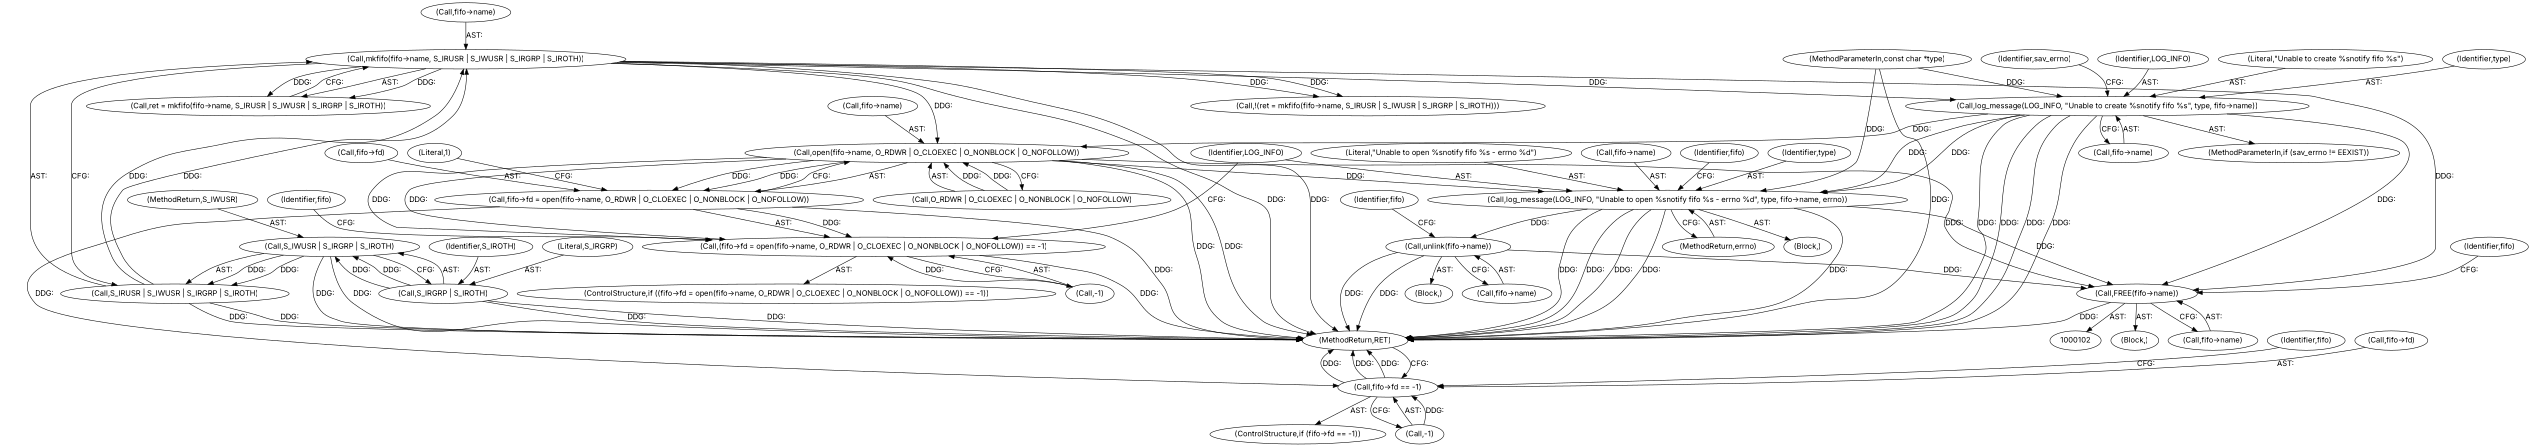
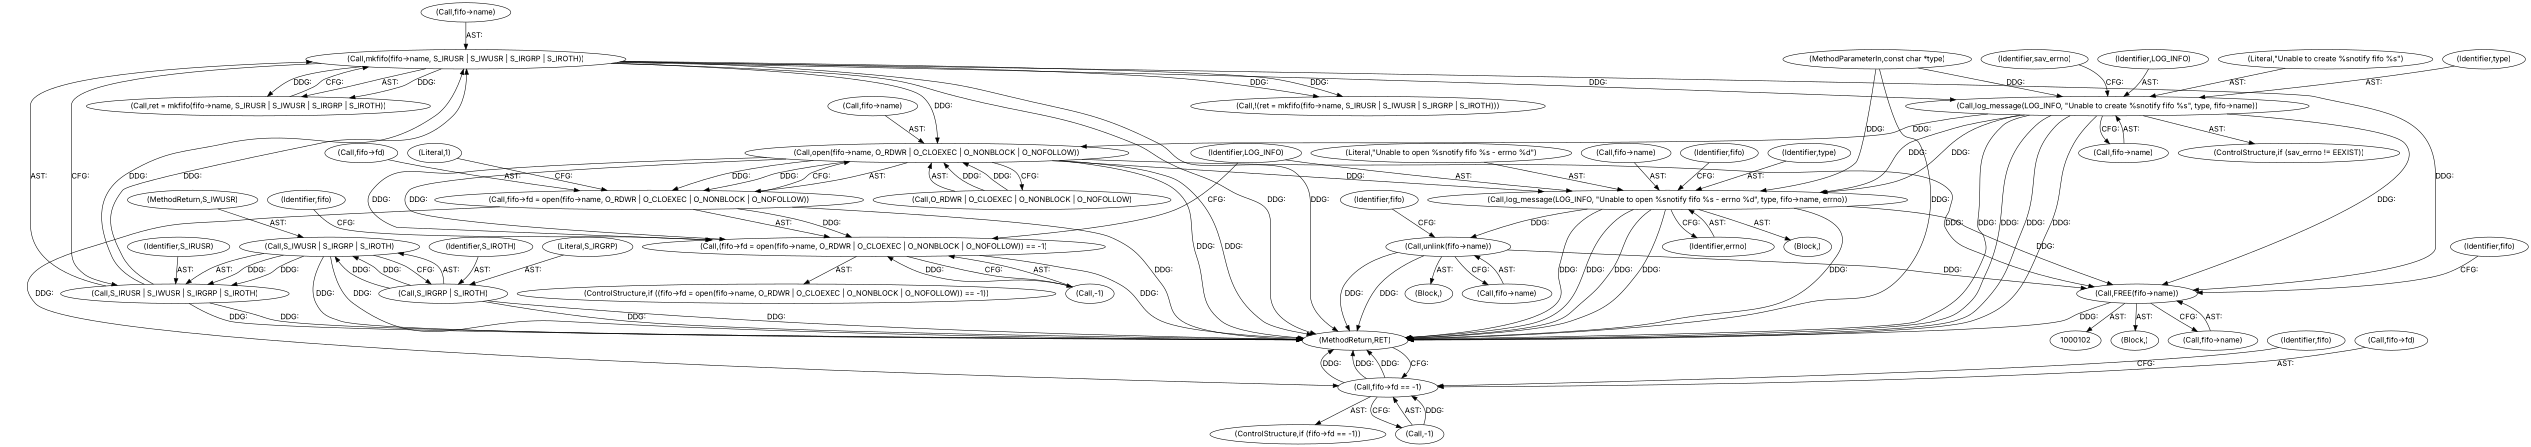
  digraph {
    fontname=Inter
    node [fontname=Inter]
    edge [fontname=Inter]
    n1 [label="(Call,log_message(LOG_INFO, \"Unable to create %snotify fifo %s\", type, fifo->name))"]
    n2 [label="(Call,open(fifo->name, O_RDWR | O_CLOEXEC | O_NONBLOCK | O_NOFOLLOW))"]
    n3 [label="(Call,log_message(LOG_INFO, \"Unable to open %snotify fifo %s - errno %d\", type, fifo->name, errno))"]
    n4 [label="(Call,FREE(fifo->name))"]
    n5 [label="(Call,fifo->name)"]
    n6 [label="(MethodReturn,RET)"]
-   n7 [label="(MethodParameterIn,if (sav_errno != EEXIST))"]
+   n7 [label="(ControlStructure,if (sav_errno != EEXIST))"]
    n8 [label="(Call,(fifo->fd = open(fifo->name, O_RDWR | O_CLOEXEC | O_NONBLOCK | O_NOFOLLOW)) == -1)"]
    n9 [label="(Call,fifo->fd = open(fifo->name, O_RDWR | O_CLOEXEC | O_NONBLOCK | O_NOFOLLOW))"]
    n10 [label="(Call,O_RDWR | O_CLOEXEC | O_NONBLOCK | O_NOFOLLOW)"]
    n11 [label="(Call,unlink(fifo->name))"]
    n12 [label="(Block,)"]
-   n13 [label="(MethodReturn,errno)"]
+   n13 [label="(Identifier,errno)"]
    1000102
    n15 [label="(Block,)"]
    n16 [label="(Call,fifo->name)"]
    n17 [label="(Call,fifo->fd == -1)"]
    n18 [label="(MethodParameterIn,const char *type)"]
    n19 [label="(Call,mkfifo(fifo->name, S_IRUSR | S_IWUSR | S_IRGRP | S_IROTH))"]
    n20 [label="(Call,S_IRUSR | S_IWUSR | S_IRGRP | S_IROTH)"]
    n21 [label="(Call,ret = mkfifo(fifo->name, S_IRUSR | S_IWUSR | S_IRGRP | S_IROTH))"]
    n22 [label="(Call,!(ret = mkfifo(fifo->name, S_IRUSR | S_IWUSR | S_IRGRP | S_IROTH)))"]
    n23 [label="(Call,S_IWUSR | S_IRGRP | S_IROTH)"]
    n24 [label="(Call,S_IRGRP | S_IROTH)"]
    n25 [label="(Identifier,S_IROTH)"]
    n26 [label="(Call,-1)"]
    n27 [label="(ControlStructure,if ((fifo->fd = open(fifo->name, O_RDWR | O_CLOEXEC | O_NONBLOCK | O_NOFOLLOW)) == -1))"]
    n28 [label="(ControlStructure,if (fifo->fd == -1))"]
    n29 [label="(Call,-1)"]
    n30 [label="(Call,fifo->name)"]
    n31 [label="(Block,)"]
    n32 [label="(Literal,\"Unable to open %snotify fifo %s - errno %d\")"]
+   n33 [label="(Identifier,S_IRUSR)"]
    n34 [label="(Identifier,fifo)"]
    n35 [label="(Call,fifo->name)"]
    n36 [label="(Identifier,fifo)"]
    n37 [label="(Identifier,LOG_INFO)"]
    n38 [label="(Literal,\"Unable to create %snotify fifo %s\")"]
    n39 [label="(Call,fifo->name)"]
    n40 [label="(MethodReturn,S_IWUSR)"]
    n41 [label="(Identifier,fifo)"]
    n42 [label="(Call,fifo->fd)"]
    n43 [label="(Literal,1)"]
    n44 [label="(Identifier,fifo)"]
    n45 [label="(Call,fifo->name)"]
    n46 [label="(Identifier,type)"]
    n47 [label="(Identifier,LOG_INFO)"]
    n48 [label="(Identifier,type)"]
    n49 [label="(Identifier,sav_errno)"]
    n50 [label="(Call,fifo->fd)"]
    n51 [label="(Literal,S_IRGRP)"]
    n52 [label="(Identifier,fifo)"]
    n1 -> n2 [label="DDG: "]
    n1 -> n3 [label="DDG: "]
    n1 -> n3 [label="DDG: "]
    n1 -> n4 [label="DDG: "]
    n1 -> n5 [label="CFG: "]
    n1 -> n6 [label="DDG: "]
    n1 -> n6 [label="DDG: "]
    n1 -> n6 [label="DDG: "]
    n1 -> n6 [label="DDG: "]
    n1 -> n7 [label="AST: "]
    n2 -> n3 [label="DDG: "]
    n2 -> n4 [label="DDG: "]
    n2 -> n6 [label="DDG: "]
    n2 -> n6 [label="DDG: "]
    n2 -> n8 [label="DDG: "]
    n2 -> n8 [label="DDG: "]
    n2 -> n9 [label="AST: "]
    n2 -> n9 [label="DDG: "]
    n2 -> n9 [label="DDG: "]
    n2 -> n10 [label="CFG: "]
    n3 -> n4 [label="DDG: "]
    n3 -> n6 [label="DDG: "]
    n3 -> n6 [label="DDG: "]
    n3 -> n6 [label="DDG: "]
    n3 -> n6 [label="DDG: "]
    n3 -> n6 [label="DDG: "]
    n3 -> n11 [label="DDG: "]
    n3 -> n12 [label="AST: "]
    n3 -> n13 [label="CFG: "]
    n4 -> n6 [label="DDG: "]
    n4 -> 1000102 [label="AST: "]
    n4 -> n15 [label="AST: "]
    n4 -> n16 [label="CFG: "]
    n5 -> n1 [label="AST: "]
    n6 -> n17 [label="CFG: "]
    n8 -> n6 [label="DDG: "]
    n8 -> n26 [label="CFG: "]
    n8 -> n27 [label="AST: "]
    n9 -> n2 [label="CFG: "]
    n9 -> n6 [label="DDG: "]
    n9 -> n8 [label="AST: "]
    n9 -> n8 [label="DDG: "]
    n9 -> n17 [label="DDG: "]
    n10 -> n2 [label="AST: "]
    n10 -> n2 [label="DDG: "]
    n10 -> n2 [label="DDG: "]
    n11 -> n4 [label="DDG: "]
    n11 -> n6 [label="DDG: "]
    n11 -> n6 [label="DDG: "]
    n11 -> n30 [label="CFG: "]
    n11 -> n31 [label="AST: "]
    n13 -> n3 [label="AST: "]
    n16 -> n4 [label="AST: "]
    n17 -> n6 [label="DDG: "]
    n17 -> n6 [label="DDG: "]
    n17 -> n6 [label="DDG: "]
    n17 -> n28 [label="AST: "]
    n17 -> n29 [label="CFG: "]
    n18 -> n1 [label="DDG: "]
    n18 -> n3 [label="DDG: "]
    n18 -> n6 [label="DDG: "]
    n19 -> n1 [label="DDG: "]
    n19 -> n2 [label="DDG: "]
    n19 -> n4 [label="DDG: "]
    n19 -> n6 [label="DDG: "]
    n19 -> n6 [label="DDG: "]
    n19 -> n20 [label="CFG: "]
    n19 -> n21 [label="AST: "]
    n19 -> n21 [label="DDG: "]
    n19 -> n21 [label="DDG: "]
    n19 -> n22 [label="DDG: "]
    n19 -> n22 [label="DDG: "]
    n20 -> n6 [label="DDG: "]
    n20 -> n6 [label="DDG: "]
    n20 -> n19 [label="AST: "]
    n20 -> n19 [label="DDG: "]
    n20 -> n19 [label="DDG: "]
    n21 -> n19 [label="CFG: "]
    n23 -> n6 [label="DDG: "]
    n23 -> n6 [label="DDG: "]
    n23 -> n20 [label="AST: "]
    n23 -> n20 [label="DDG: "]
    n23 -> n20 [label="DDG: "]
    n23 -> n24 [label="CFG: "]
    n24 -> n6 [label="DDG: "]
    n24 -> n6 [label="DDG: "]
    n24 -> n23 [label="AST: "]
    n24 -> n23 [label="DDG: "]
    n24 -> n23 [label="DDG: "]
    n25 -> n24 [label="AST: "]
    n26 -> n8 [label="AST: "]
    n26 -> n8 [label="DDG: "]
    n29 -> n17 [label="AST: "]
    n29 -> n17 [label="DDG: "]
    n30 -> n11 [label="AST: "]
    n32 -> n3 [label="AST: "]
+   n33 -> n20 [label="AST: "]
    n34 -> n4 [label="CFG: "]
    n35 -> n2 [label="AST: "]
    n36 -> n17 [label="CFG: "]
    n37 -> n1 [label="AST: "]
    n38 -> n1 [label="AST: "]
    n39 -> n3 [label="AST: "]
    n40 -> n23 [label="AST: "]
    n41 -> n8 [label="CFG: "]
    n42 -> n9 [label="AST: "]
    n43 -> n9 [label="CFG: "]
    n44 -> n3 [label="CFG: "]
    n45 -> n19 [label="AST: "]
    n46 -> n1 [label="AST: "]
    n47 -> n3 [label="AST: "]
    n47 -> n8 [label="CFG: "]
    n48 -> n3 [label="AST: "]
    n49 -> n1 [label="CFG: "]
    n50 -> n17 [label="AST: "]
    n51 -> n24 [label="AST: "]
    n52 -> n11 [label="CFG: "]
  }
